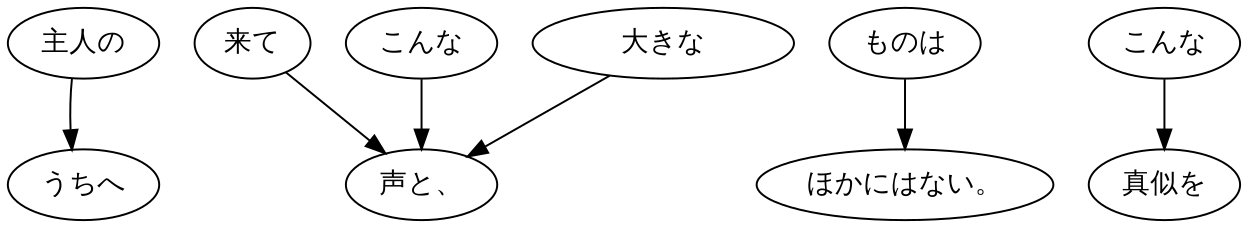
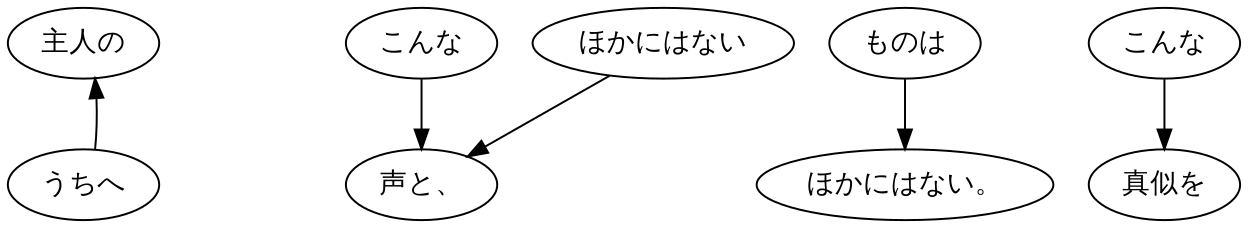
  digraph {
    fontname="Fira Sans"
    node [fontname="Fira Sans"]
    edge [fontname="Fira Sans"]
    n1 [label="主人の"]
    n2 [label="うちへ"]
-   n3 [label="来て"]
    n4 [label="声と、"]
    n5 [label="こんな"]
-   n6 [label="大きな"]
+   n6 [label="ほかにはない"]
    n7 [label="ものは"]
    n8 [label="ほかにはない。"]
    n9 [label="こんな"]
    n10 [label="真似を"]
-   n1 -> n2
-   n3 -> n4
+   n2 -> n1
    n5 -> n4
    n6 -> n4
    n7 -> n8
    n9 -> n10
  }
